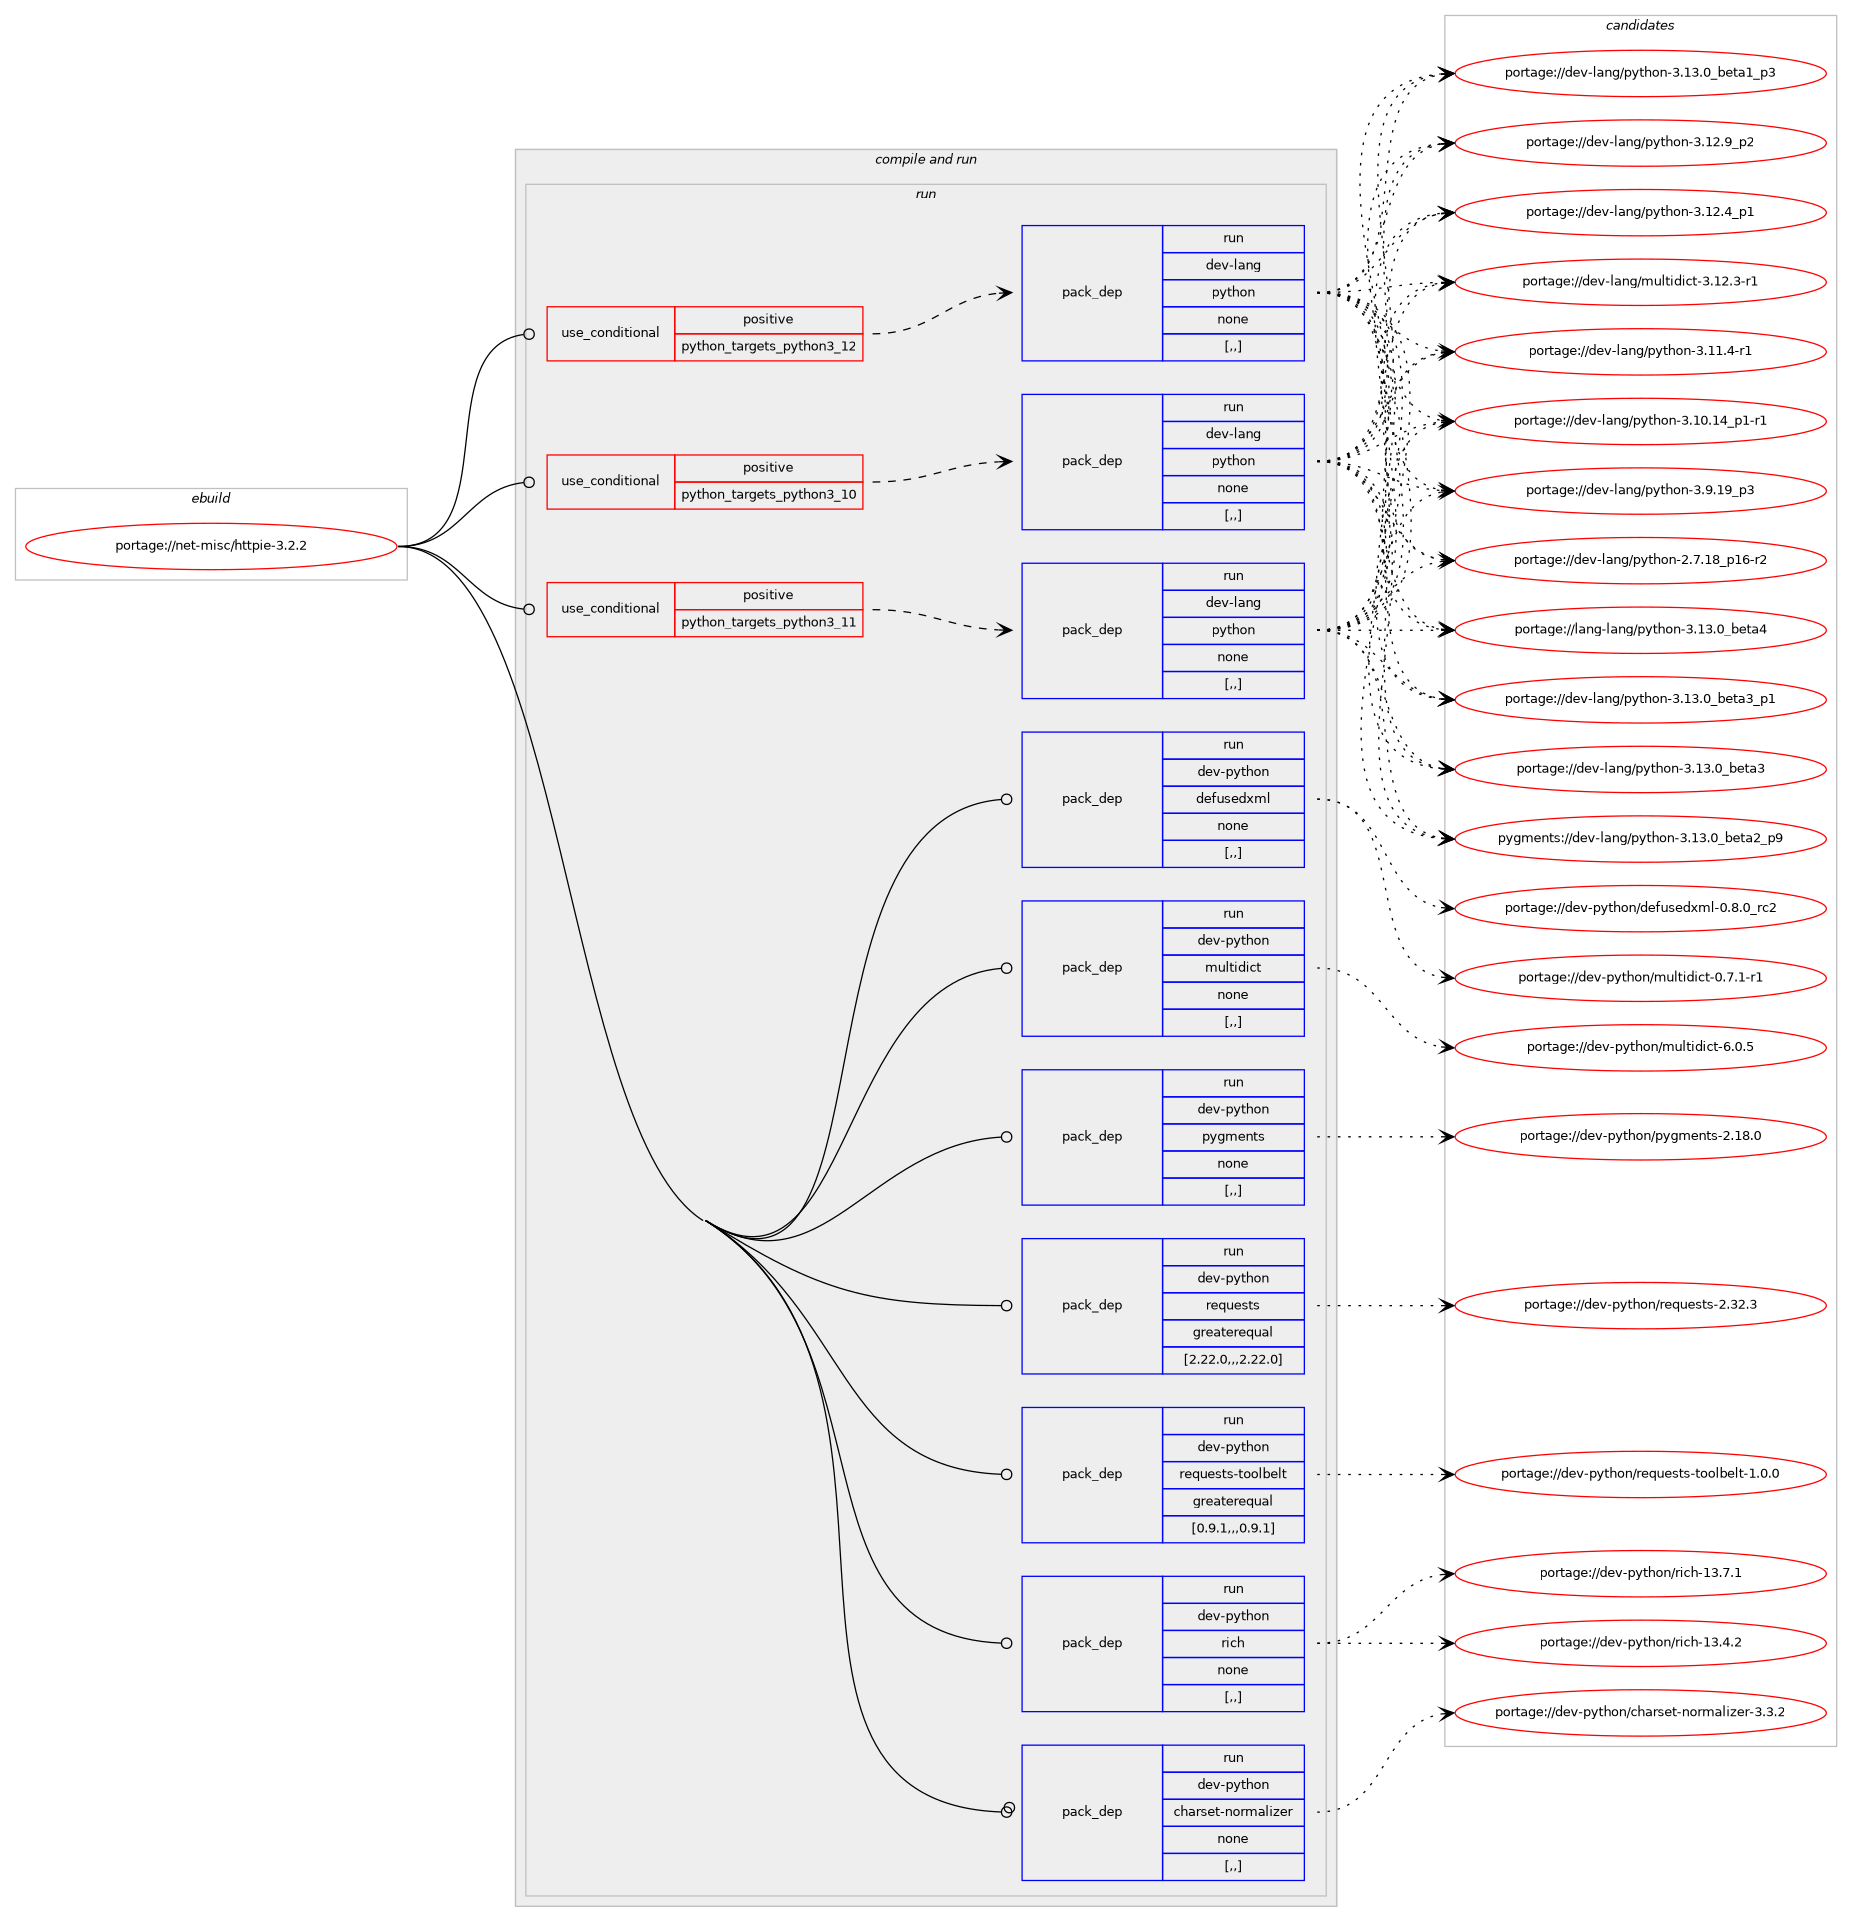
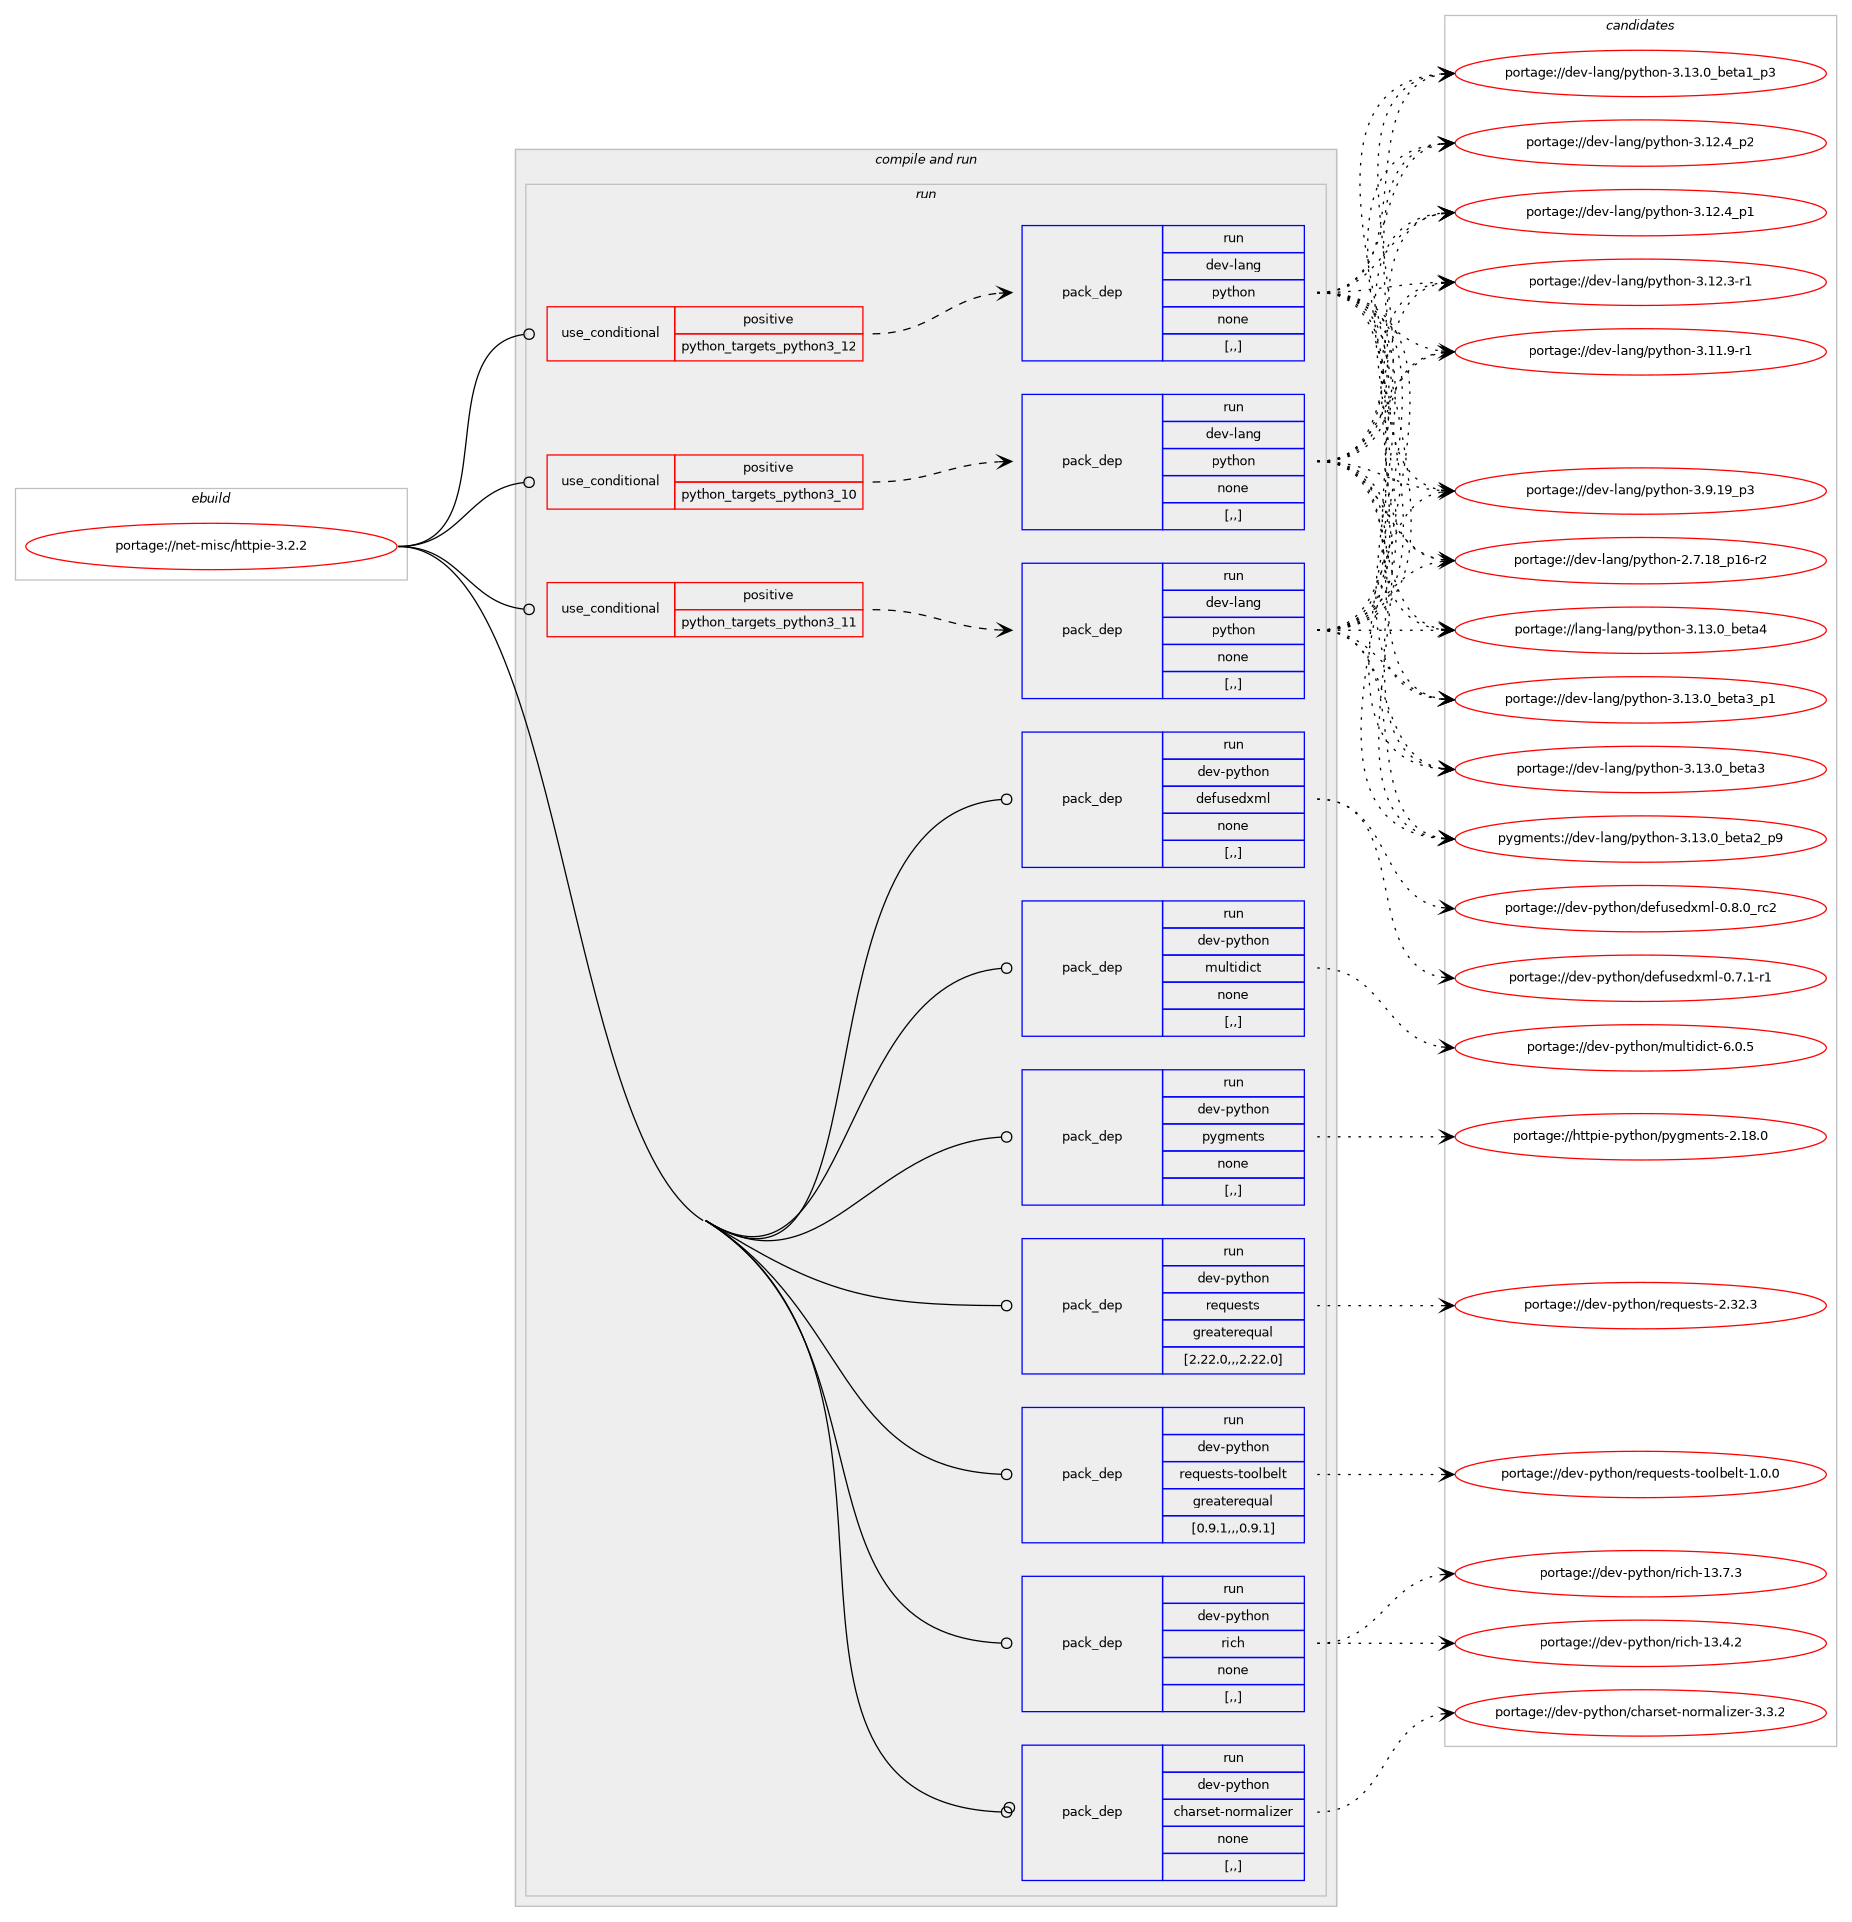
  digraph {
    compound=true
    concentrate=true
    fontname=Helvetica
    fontsize=10
    newrank=true
    rankdir=LR
    ranksep=1.5
    node [color=red fontname=Helvetica fontsize=10]
    edge [arrowhead=vee headport=w style=dotted tailport=e weight=100]
    n1 [label="portage://net-misc/httpie-3.2.2" width=4]
    n2 [color=blue label=<<TABLE BORDER="0" CELLBORDER="1" CELLSPACING="0" CELLPADDING="4" WIDTH="220"><TR><TD ROWSPAN="6" CELLPADDING="30">pack_dep</TD></TR><TR><TD WIDTH="110">run</TD></TR><TR><TD>dev-lang</TD></TR><TR><TD>python</TD></TR><TR><TD>none</TD></TR><TR><TD>[,,]</TD></TR></TABLE>> shape=none]
    n3 [label=<<TABLE BORDER="0" CELLBORDER="1" CELLSPACING="0" CELLPADDING="4"><TR><TD ROWSPAN="3" CELLPADDING="10">use_conditional</TD></TR><TR><TD>positive</TD></TR><TR><TD>python_targets_python3_10</TD></TR></TABLE>> shape=none]
    n4 [color=blue label=<<TABLE BORDER="0" CELLBORDER="1" CELLSPACING="0" CELLPADDING="4" WIDTH="220"><TR><TD ROWSPAN="6" CELLPADDING="30">pack_dep</TD></TR><TR><TD WIDTH="110">run</TD></TR><TR><TD>dev-lang</TD></TR><TR><TD>python</TD></TR><TR><TD>none</TD></TR><TR><TD>[,,]</TD></TR></TABLE>> shape=none]
    n5 [label=<<TABLE BORDER="0" CELLBORDER="1" CELLSPACING="0" CELLPADDING="4"><TR><TD ROWSPAN="3" CELLPADDING="10">use_conditional</TD></TR><TR><TD>positive</TD></TR><TR><TD>python_targets_python3_11</TD></TR></TABLE>> shape=none]
    n6 [color=blue label=<<TABLE BORDER="0" CELLBORDER="1" CELLSPACING="0" CELLPADDING="4" WIDTH="220"><TR><TD ROWSPAN="6" CELLPADDING="30">pack_dep</TD></TR><TR><TD WIDTH="110">run</TD></TR><TR><TD>dev-lang</TD></TR><TR><TD>python</TD></TR><TR><TD>none</TD></TR><TR><TD>[,,]</TD></TR></TABLE>> shape=none]
    n7 [label=<<TABLE BORDER="0" CELLBORDER="1" CELLSPACING="0" CELLPADDING="4"><TR><TD ROWSPAN="3" CELLPADDING="10">use_conditional</TD></TR><TR><TD>positive</TD></TR><TR><TD>python_targets_python3_12</TD></TR></TABLE>> shape=none]
    n8 [color=blue label=<<TABLE BORDER="0" CELLBORDER="1" CELLSPACING="0" CELLPADDING="4" WIDTH="220"><TR><TD ROWSPAN="6" CELLPADDING="30">pack_dep</TD></TR><TR><TD WIDTH="110">run</TD></TR><TR><TD>dev-python</TD></TR><TR><TD>charset-normalizer</TD></TR><TR><TD>none</TD></TR><TR><TD>[,,]</TD></TR></TABLE>> shape=none]
    n9 [color=blue label=<<TABLE BORDER="0" CELLBORDER="1" CELLSPACING="0" CELLPADDING="4" WIDTH="220"><TR><TD ROWSPAN="6" CELLPADDING="30">pack_dep</TD></TR><TR><TD WIDTH="110">run</TD></TR><TR><TD>dev-python</TD></TR><TR><TD>defusedxml</TD></TR><TR><TD>none</TD></TR><TR><TD>[,,]</TD></TR></TABLE>> shape=none]
    n10 [color=blue label=<<TABLE BORDER="0" CELLBORDER="1" CELLSPACING="0" CELLPADDING="4" WIDTH="220"><TR><TD ROWSPAN="6" CELLPADDING="30">pack_dep</TD></TR><TR><TD WIDTH="110">run</TD></TR><TR><TD>dev-python</TD></TR><TR><TD>multidict</TD></TR><TR><TD>none</TD></TR><TR><TD>[,,]</TD></TR></TABLE>> shape=none]
    n11 [color=blue label=<<TABLE BORDER="0" CELLBORDER="1" CELLSPACING="0" CELLPADDING="4" WIDTH="220"><TR><TD ROWSPAN="6" CELLPADDING="30">pack_dep</TD></TR><TR><TD WIDTH="110">run</TD></TR><TR><TD>dev-python</TD></TR><TR><TD>pygments</TD></TR><TR><TD>none</TD></TR><TR><TD>[,,]</TD></TR></TABLE>> shape=none]
    n12 [color=blue label=<<TABLE BORDER="0" CELLBORDER="1" CELLSPACING="0" CELLPADDING="4" WIDTH="220"><TR><TD ROWSPAN="6" CELLPADDING="30">pack_dep</TD></TR><TR><TD WIDTH="110">run</TD></TR><TR><TD>dev-python</TD></TR><TR><TD>requests</TD></TR><TR><TD>greaterequal</TD></TR><TR><TD>[2.22.0,,,2.22.0]</TD></TR></TABLE>> shape=none]
    n13 [color=blue label=<<TABLE BORDER="0" CELLBORDER="1" CELLSPACING="0" CELLPADDING="4" WIDTH="220"><TR><TD ROWSPAN="6" CELLPADDING="30">pack_dep</TD></TR><TR><TD WIDTH="110">run</TD></TR><TR><TD>dev-python</TD></TR><TR><TD>requests-toolbelt</TD></TR><TR><TD>greaterequal</TD></TR><TR><TD>[0.9.1,,,0.9.1]</TD></TR></TABLE>> shape=none]
    n14 [color=blue label=<<TABLE BORDER="0" CELLBORDER="1" CELLSPACING="0" CELLPADDING="4" WIDTH="220"><TR><TD ROWSPAN="6" CELLPADDING="30">pack_dep</TD></TR><TR><TD WIDTH="110">run</TD></TR><TR><TD>dev-python</TD></TR><TR><TD>rich</TD></TR><TR><TD>none</TD></TR><TR><TD>[,,]</TD></TR></TABLE>> shape=none]
    n15 [label="portage://lang-lang/python-3.13.0_beta4" width=4]
    n16 [label="portage://dev-lang/python-3.13.0_beta3_p1" width=4]
    n17 [label="portage://dev-lang/python-3.13.0_beta3" width=4]
    n18 [label="pygments://dev-lang/python-3.13.0_beta2_p9" width=4]
    n19 [label="portage://dev-lang/python-3.13.0_beta1_p3" width=4]
-   n20 [label="portage://dev-lang/python-3.12.9_p2" width=4]
+   n20 [label="portage://dev-lang/python-3.12.4_p2" width=4]
    n21 [label="portage://dev-lang/python-3.12.4_p1" width=4]
-   n22 [label="portage://dev-lang/multidict-3.12.3-r1" width=4]
-   n23 [label="portage://dev-lang/python-3.11.4-r1" width=4]
-   n24 [label="portage://dev-lang/python-3.10.14_p1-r1" width=4]
+   n22 [label="portage://dev-lang/python-3.12.3-r1" width=4]
+   n23 [label="portage://dev-lang/python-3.11.9-r1" width=4]
    n25 [label="portage://dev-lang/python-3.9.19_p3" width=4]
    n26 [label="portage://dev-lang/python-2.7.18_p16-r2" width=4]
    n27 [label="portage://dev-python/charset-normalizer-3.3.2" width=4]
    n28 [label="portage://dev-python/defusedxml-0.8.0_rc2" width=4]
-   n29 [label="portage://dev-python/multidict-0.7.1-r1" width=4]
+   n29 [label="portage://dev-python/defusedxml-0.7.1-r1" width=4]
    n30 [label="portage://dev-python/multidict-6.0.5" width=4]
-   n31 [label="portage://dev-python/pygments-2.18.0" width=4]
+   n31 [label="portage://httpie-python/pygments-2.18.0" width=4]
    n32 [label="portage://dev-python/requests-2.32.3" width=4]
    n33 [label="portage://dev-python/requests-toolbelt-1.0.0" width=4]
-   n34 [label="portage://dev-python/rich-13.7.1" width=4]
+   n34 [label="portage://dev-python/rich-13.7.3" width=4]
    n35 [label="portage://dev-python/rich-13.4.2" width=4]
    subgraph cluster_1 {
      color=gray
      label=<<i>ebuild</i>>
      n1
    }
    subgraph cluster_2 {
      color=gray
      label=<<i>dependencies</i>>
      subgraph cluster_3 {
        color=gray
        fillcolor="#eeeeee"
        label=<<i>compile</i>>
        style=filled
      }
      subgraph cluster_4 {
        color=gray
        fillcolor="#eeeeee"
        label=<<i>compile and run</i>>
        style=filled
      }
      subgraph cluster_5 {
        color=gray
        fillcolor="#eeeeee"
        label=<<i>run</i>>
        style=filled
        subgraph sub_6 {
          color=gray
          fillcolor="#eeeeee"
          label=<<i>run</i>>
          style=filled
          n3
          subgraph sub_7 {
            color=gray
            fillcolor="#eeeeee"
            label=<<i>run</i>>
            style=filled
            n2
          }
        }
        subgraph sub_8 {
          color=gray
          fillcolor="#eeeeee"
          label=<<i>run</i>>
          style=filled
          n5
          subgraph sub_9 {
            color=gray
            fillcolor="#eeeeee"
            label=<<i>run</i>>
            style=filled
            n4
          }
        }
        subgraph sub_10 {
          color=gray
          fillcolor="#eeeeee"
          label=<<i>run</i>>
          style=filled
          n7
          subgraph sub_11 {
            color=gray
            fillcolor="#eeeeee"
            label=<<i>run</i>>
            style=filled
            n6
          }
        }
        subgraph sub_12 {
          color=gray
          fillcolor="#eeeeee"
          label=<<i>run</i>>
          style=filled
          n8
        }
        subgraph sub_13 {
          color=gray
          fillcolor="#eeeeee"
          label=<<i>run</i>>
          style=filled
          n9
        }
        subgraph sub_14 {
          color=gray
          fillcolor="#eeeeee"
          label=<<i>run</i>>
          style=filled
          n10
        }
        subgraph sub_15 {
          color=gray
          fillcolor="#eeeeee"
          label=<<i>run</i>>
          style=filled
          n11
        }
        subgraph sub_16 {
          color=gray
          fillcolor="#eeeeee"
          label=<<i>run</i>>
          style=filled
          n12
        }
        subgraph sub_17 {
          color=gray
          fillcolor="#eeeeee"
          label=<<i>run</i>>
          style=filled
          n13
        }
        subgraph sub_18 {
          color=gray
          fillcolor="#eeeeee"
          label=<<i>run</i>>
          style=filled
          n14
        }
      }
    }
    subgraph cluster_19 {
      color=gray
      label=<<i>candidates</i>>
      rank=same
      subgraph sub_20 {
        color=black
        label=<<i>candidates</i>>
        nodesep=1
        rank=same
        n15
        n16
        n17
        n18
        n19
        n20
        n21
        n22
        n23
-       n24
        n25
        n26
      }
      subgraph sub_21 {
        color=black
        label=<<i>candidates</i>>
        nodesep=1
        rank=same
        n15
        n16
        n17
        n18
        n19
        n20
        n21
        n22
        n23
-       n24
        n25
        n26
      }
      subgraph sub_22 {
        color=black
        label=<<i>candidates</i>>
        nodesep=1
        rank=same
        n15
        n16
        n17
        n18
        n19
        n20
        n21
        n22
        n23
-       n24
        n25
        n26
      }
      subgraph sub_23 {
        color=black
        label=<<i>candidates</i>>
        nodesep=1
        rank=same
        n27
      }
      subgraph sub_24 {
        color=black
        label=<<i>candidates</i>>
        nodesep=1
        rank=same
        n28
        n29
      }
      subgraph sub_25 {
        color=black
        label=<<i>candidates</i>>
        nodesep=1
        rank=same
        n30
      }
      subgraph sub_26 {
        color=black
        label=<<i>candidates</i>>
        nodesep=1
        rank=same
        n31
      }
      subgraph sub_27 {
        color=black
        label=<<i>candidates</i>>
        nodesep=1
        rank=same
        n32
      }
      subgraph sub_28 {
        color=black
        label=<<i>candidates</i>>
        nodesep=1
        rank=same
        n33
      }
      subgraph sub_29 {
        color=black
        label=<<i>candidates</i>>
        nodesep=1
        rank=same
        n34
        n35
      }
    }
    n1 -> n3 [arrowhead=odot style=solid weight=20]
    n1 -> n5 [arrowhead=odot style=solid weight=20]
    n1 -> n7 [arrowhead=odot style=solid weight=20]
    n1 -> n8 [arrowhead=odot style=solid weight=20]
    n1 -> n9 [arrowhead=odot style=solid weight=20]
    n1 -> n10 [arrowhead=odot style=solid weight=20]
    n1 -> n11 [arrowhead=odot style=solid weight=20]
    n1 -> n12 [arrowhead=odot style=solid weight=20]
    n1 -> n13 [arrowhead=odot style=solid weight=20]
    n1 -> n14 [arrowhead=odot style=solid weight=20]
    n2 -> n15
    n2 -> n16
    n2 -> n17
    n2 -> n18
    n2 -> n19
    n2 -> n20
    n2 -> n21
    n2 -> n22
    n2 -> n23
-   n2 -> n24
    n2 -> n25
    n2 -> n26
    n3 -> n2 [style=dashed weight=20]
    n4 -> n15
    n4 -> n16
    n4 -> n17
    n4 -> n18
    n4 -> n19
    n4 -> n20
    n4 -> n21
    n4 -> n22
    n4 -> n23
-   n4 -> n24
    n4 -> n25
    n4 -> n26
    n5 -> n4 [style=dashed weight=20]
    n6 -> n15
    n6 -> n16
    n6 -> n17
    n6 -> n18
    n6 -> n19
    n6 -> n20
    n6 -> n21
    n6 -> n22
    n6 -> n23
-   n6 -> n24
    n6 -> n25
    n6 -> n26
    n7 -> n6 [style=dashed weight=20]
    n8 -> n27
    n9 -> n28
    n9 -> n29
    n10 -> n30
    n11 -> n31
    n12 -> n32
    n13 -> n33
    n14 -> n34
    n14 -> n35
  }
